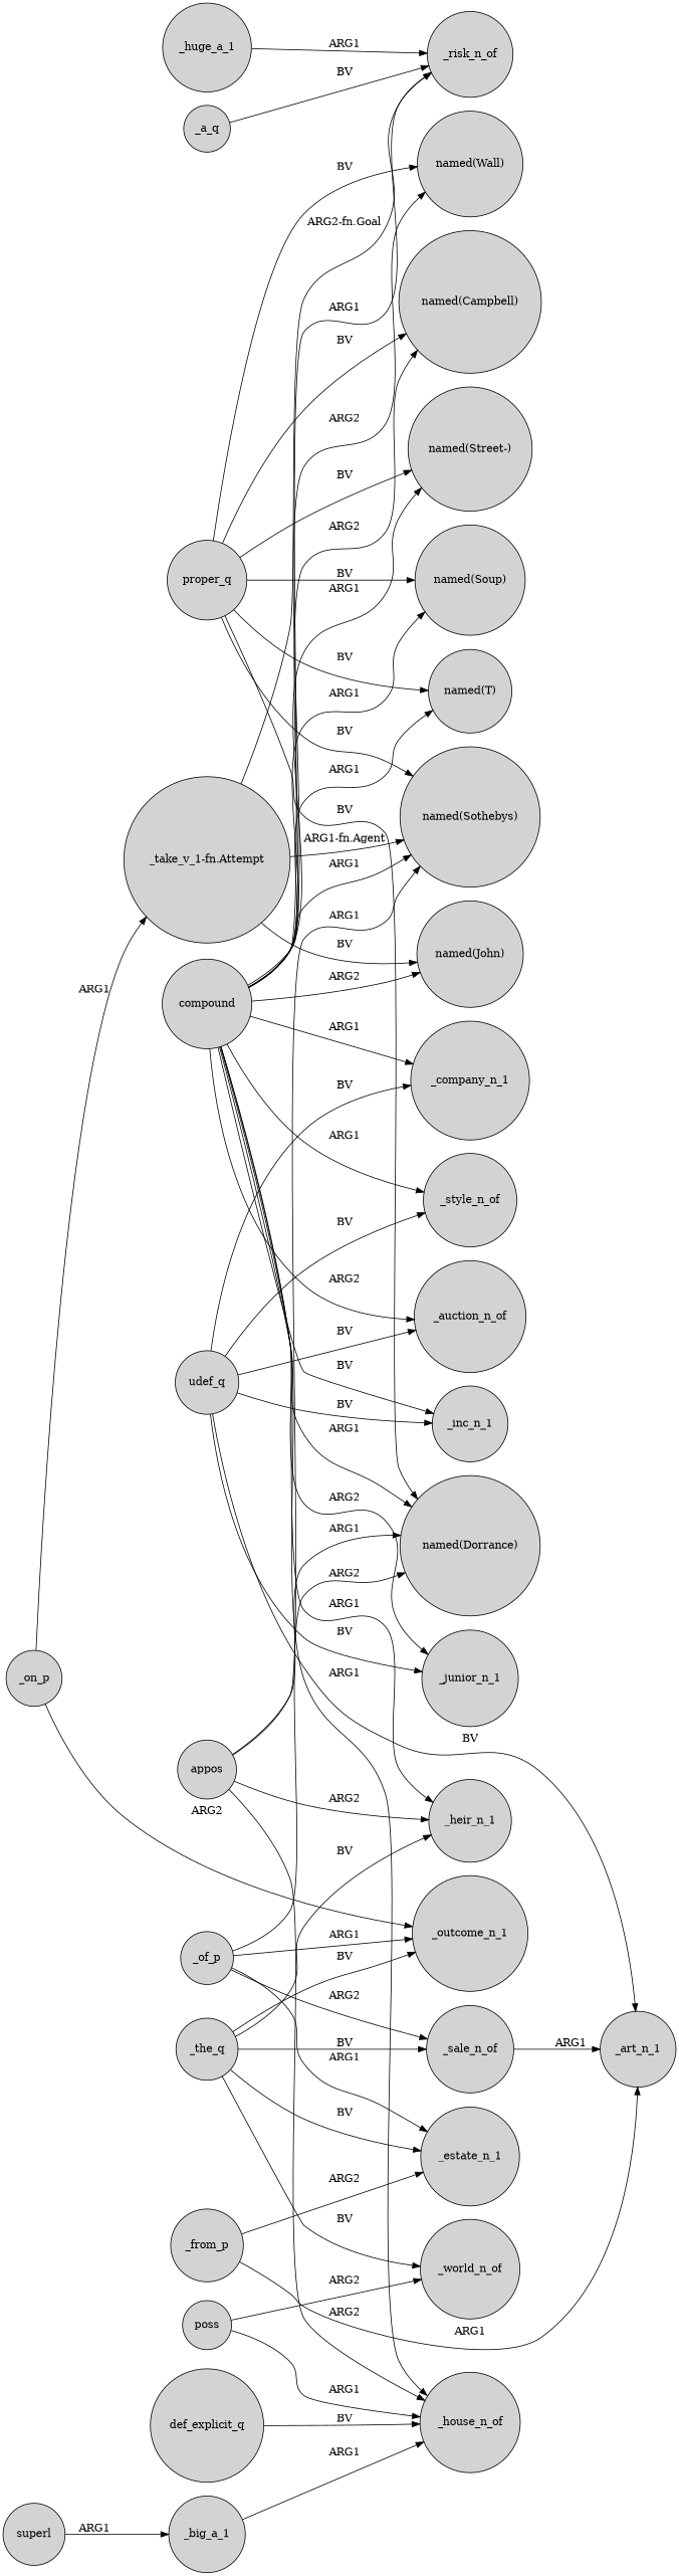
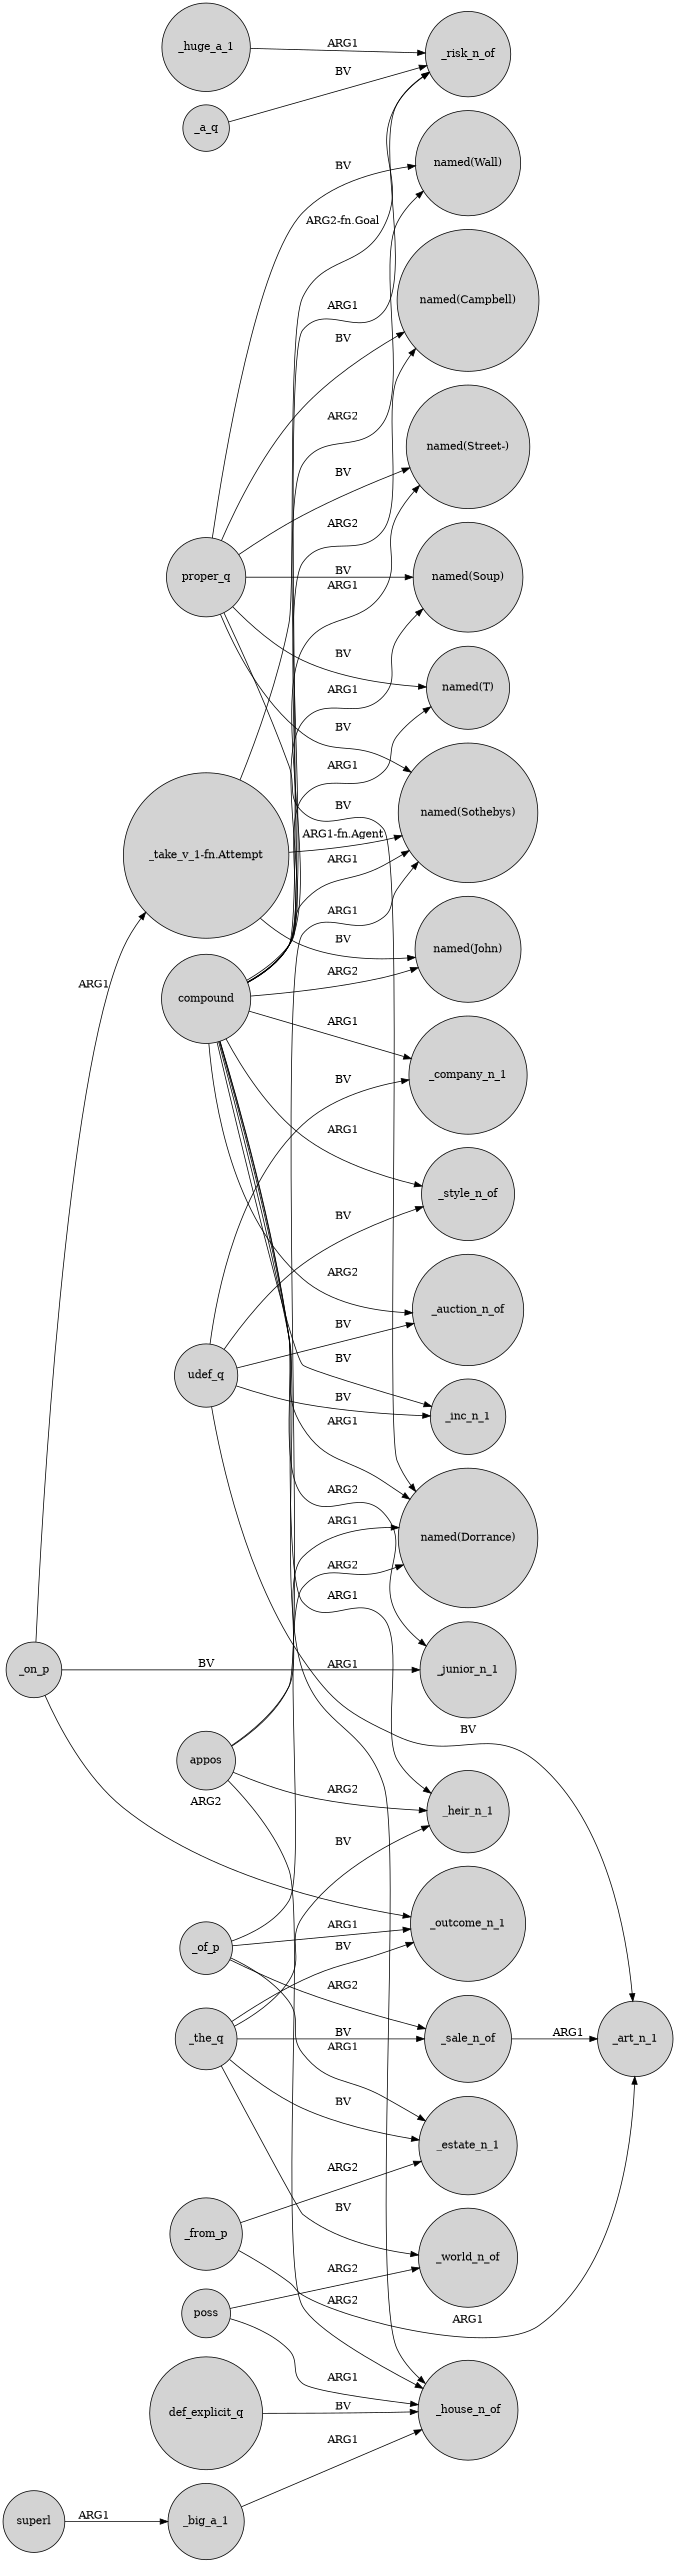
  digraph {
    rankdir=LR
    node [shape=circle style=filled]
    _huge_a_1
    _risk_n_of
    _on_p
    "_take_v_1-fn.Attempt"
    _outcome_n_1
    "named(Sothebys)"
    "named(John)"
    compound
    _house_n_of
    "named(Soup)"
    "named(T)"
    "named(Dorrance)"
    _company_n_1
    _auction_n_of
    _heir_n_1
    "named(Street-)"
    _junior_n_1
    _inc_n_1
    "named(Wall)"
    "named(Campbell)"
    _style_n_of
    _a_q
    proper_q
    appos
    udef_q
    _art_n_1
    _the_q
    _estate_n_1
    _sale_n_of
    _world_n_of
    _of_p
    poss
    superl
    _big_a_1
    def_explicit_q
    _from_p
    _huge_a_1 -> _risk_n_of [label=ARG1]
    _on_p -> "_take_v_1-fn.Attempt" [label=ARG1]
    _on_p -> _outcome_n_1 [label=ARG2]
    "_take_v_1-fn.Attempt" -> _risk_n_of [label="ARG2-fn.Goal"]
    "_take_v_1-fn.Attempt" -> "named(Sothebys)" [label="ARG1-fn.Agent"]
    "_take_v_1-fn.Attempt" -> "named(John)" [label=BV]
    compound -> _risk_n_of [label=ARG1]
    compound -> "named(Sothebys)" [label=ARG1]
    compound -> "named(John)" [label=ARG2]
    compound -> _house_n_of [label=ARG1]
    compound -> "named(Soup)" [label=ARG1]
    compound -> "named(T)" [label=ARG1]
    compound -> "named(Dorrance)" [label=ARG1]
    compound -> _company_n_1 [label=ARG1]
    compound -> _auction_n_of [label=ARG2]
    compound -> _heir_n_1 [label=ARG1]
    compound -> "named(Street-)" [label=ARG1]
    compound -> _junior_n_1 [label=ARG2]
    compound -> _inc_n_1 [label=BV]
    compound -> "named(Wall)" [label=ARG2]
    compound -> "named(Campbell)" [label=ARG2]
    compound -> _style_n_of [label=ARG1]
    _a_q -> _risk_n_of [label=BV]
    proper_q -> "named(Sothebys)" [label=BV]
    proper_q -> "named(Soup)" [label=BV]
    proper_q -> "named(T)" [label=BV]
    proper_q -> "named(Dorrance)" [label=BV]
    proper_q -> "named(Street-)" [label=BV]
    proper_q -> "named(Wall)" [label=BV]
    proper_q -> "named(Campbell)" [label=BV]
    appos -> "named(Sothebys)" [label=ARG1]
    appos -> _house_n_of [label=ARG2]
    appos -> "named(Dorrance)" [label=ARG1]
    appos -> _heir_n_1 [label=ARG2]
    udef_q -> _company_n_1 [label=BV]
    udef_q -> _auction_n_of [label=BV]
-   udef_q -> _junior_n_1 [label=BV]
+   _on_p -> _junior_n_1 [label=BV]
    udef_q -> _inc_n_1 [label=BV]
    udef_q -> _style_n_of [label=BV]
    udef_q -> _art_n_1 [label=BV]
    _the_q -> _outcome_n_1 [label=BV]
    _the_q -> _heir_n_1 [label=BV]
    _the_q -> _estate_n_1 [label=BV]
    _the_q -> _sale_n_of [label=BV]
    _the_q -> _world_n_of [label=BV]
    _sale_n_of -> _art_n_1 [label=ARG1]
    _of_p -> _outcome_n_1 [label=ARG1]
    _of_p -> "named(Dorrance)" [label=ARG2]
    _of_p -> _estate_n_1 [label=ARG1]
    _of_p -> _sale_n_of [label=ARG2]
    poss -> _house_n_of [label=ARG1]
    poss -> _world_n_of [label=ARG2]
    superl -> _big_a_1 [label=ARG1]
    _big_a_1 -> _house_n_of [label=ARG1]
    def_explicit_q -> _house_n_of [label=BV]
    _from_p -> _art_n_1 [label=ARG1]
    _from_p -> _estate_n_1 [label=ARG2]
  }
